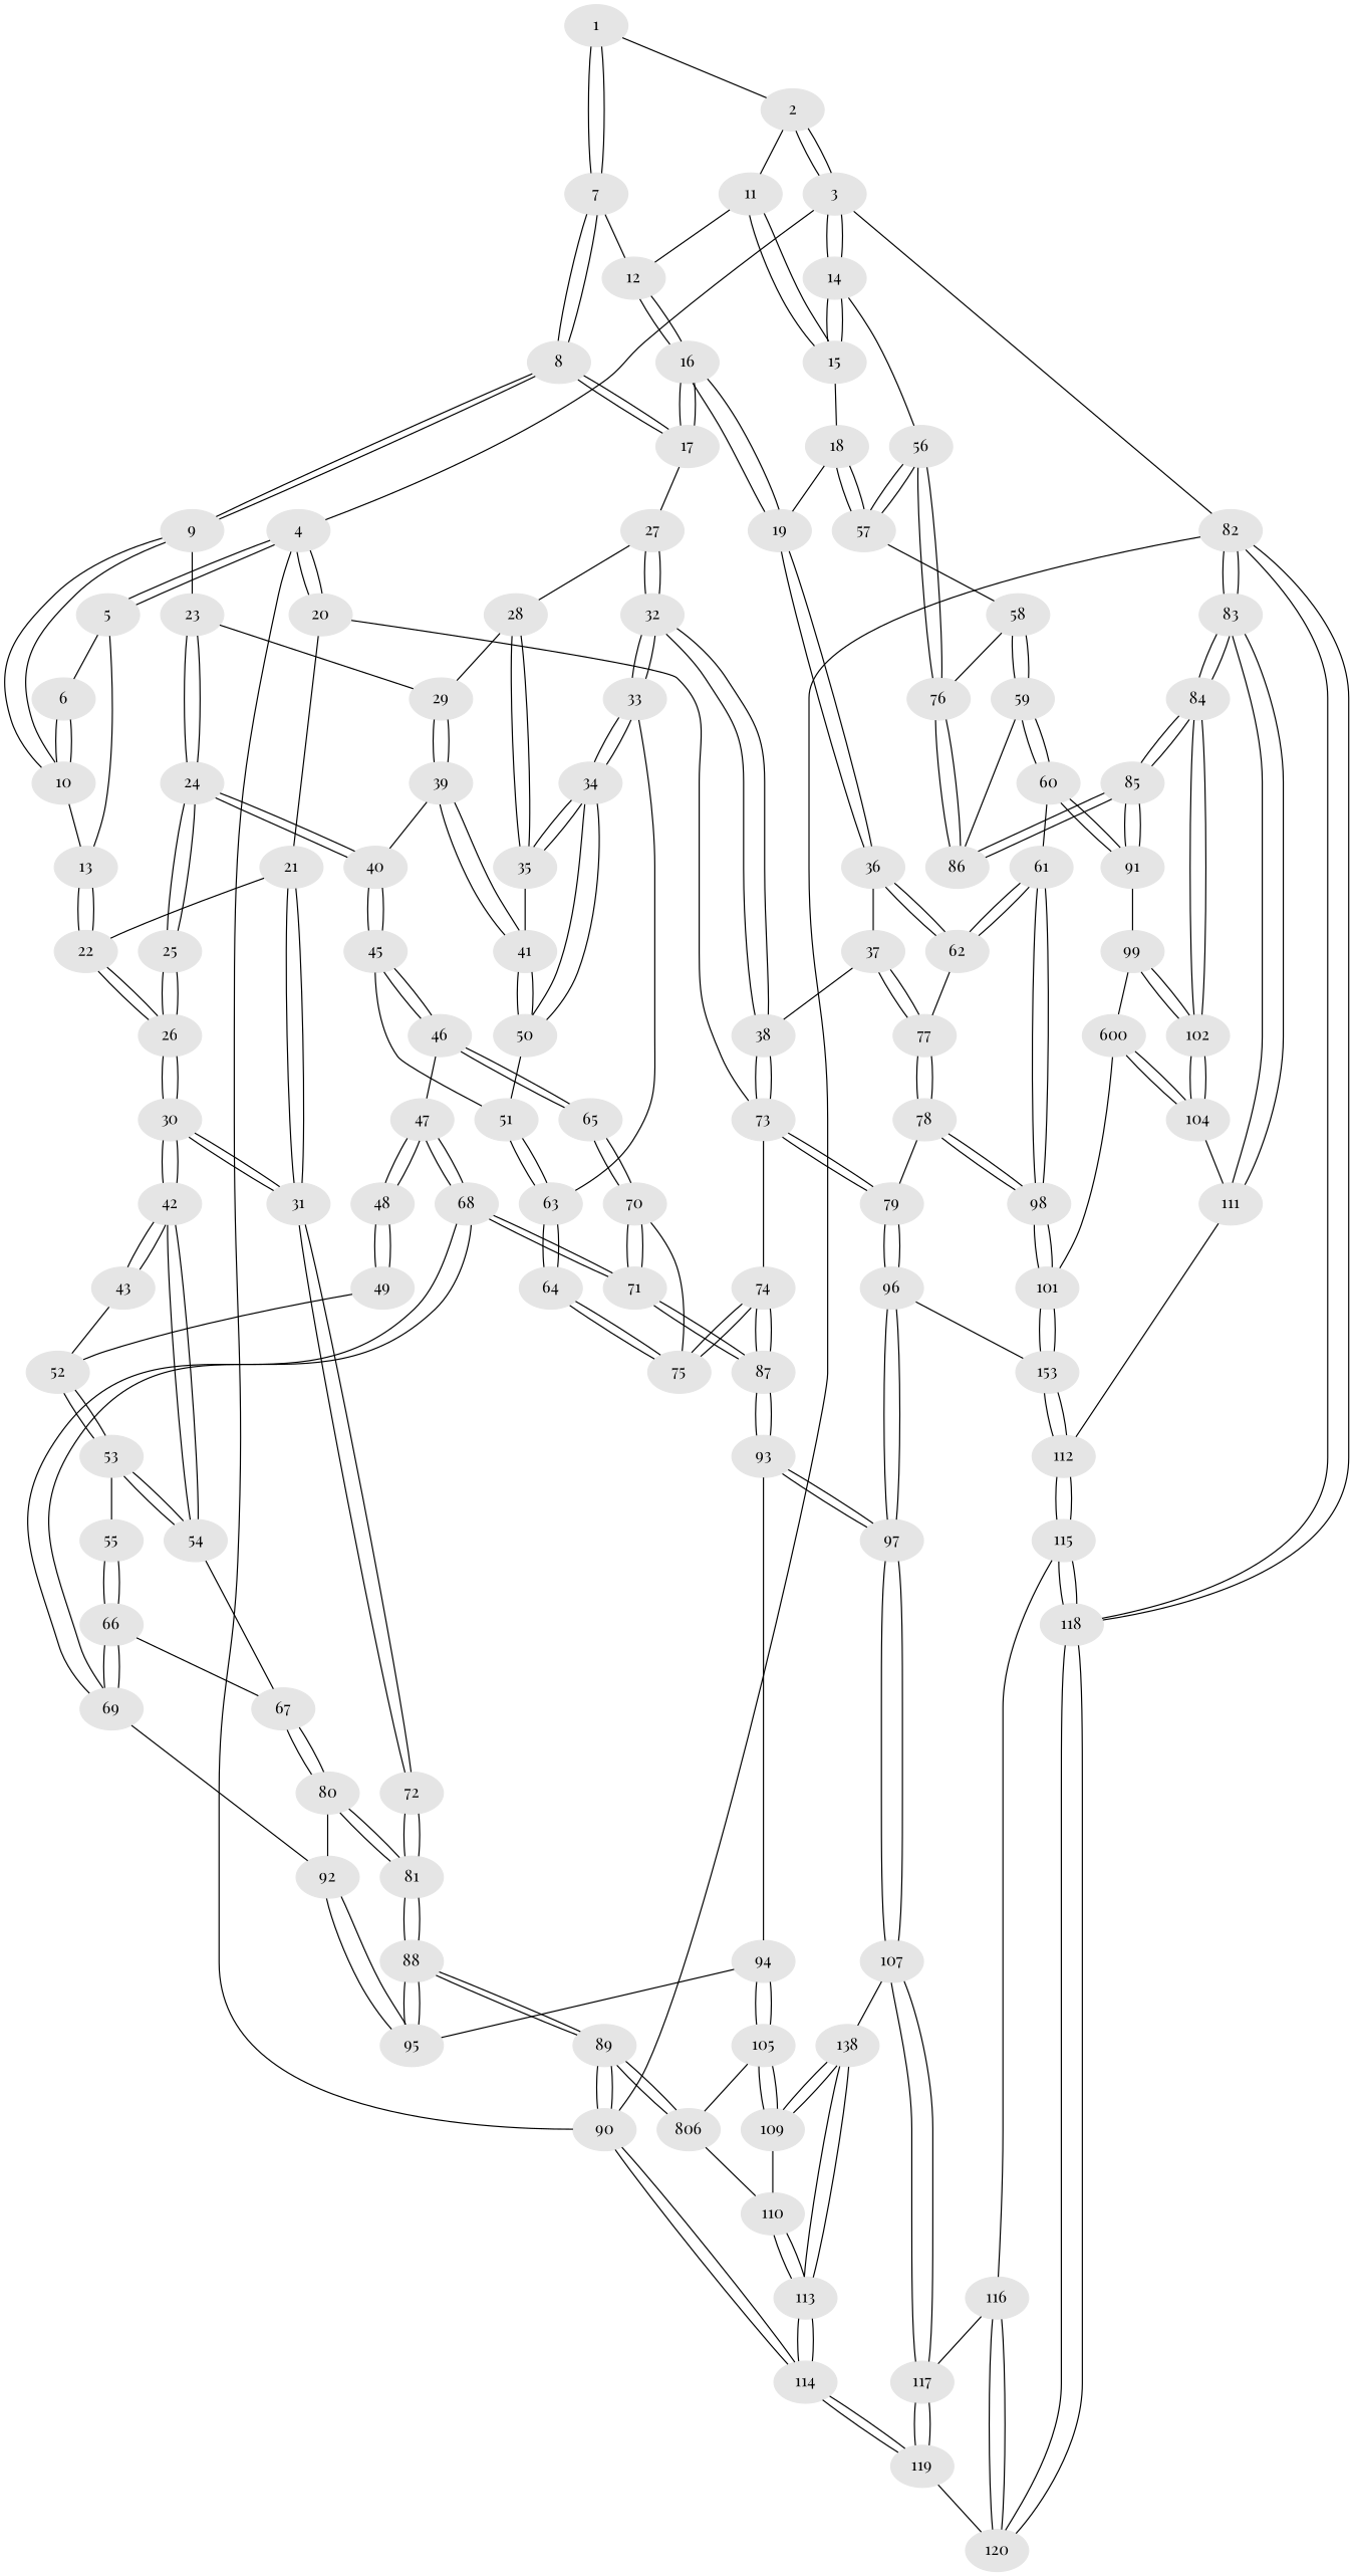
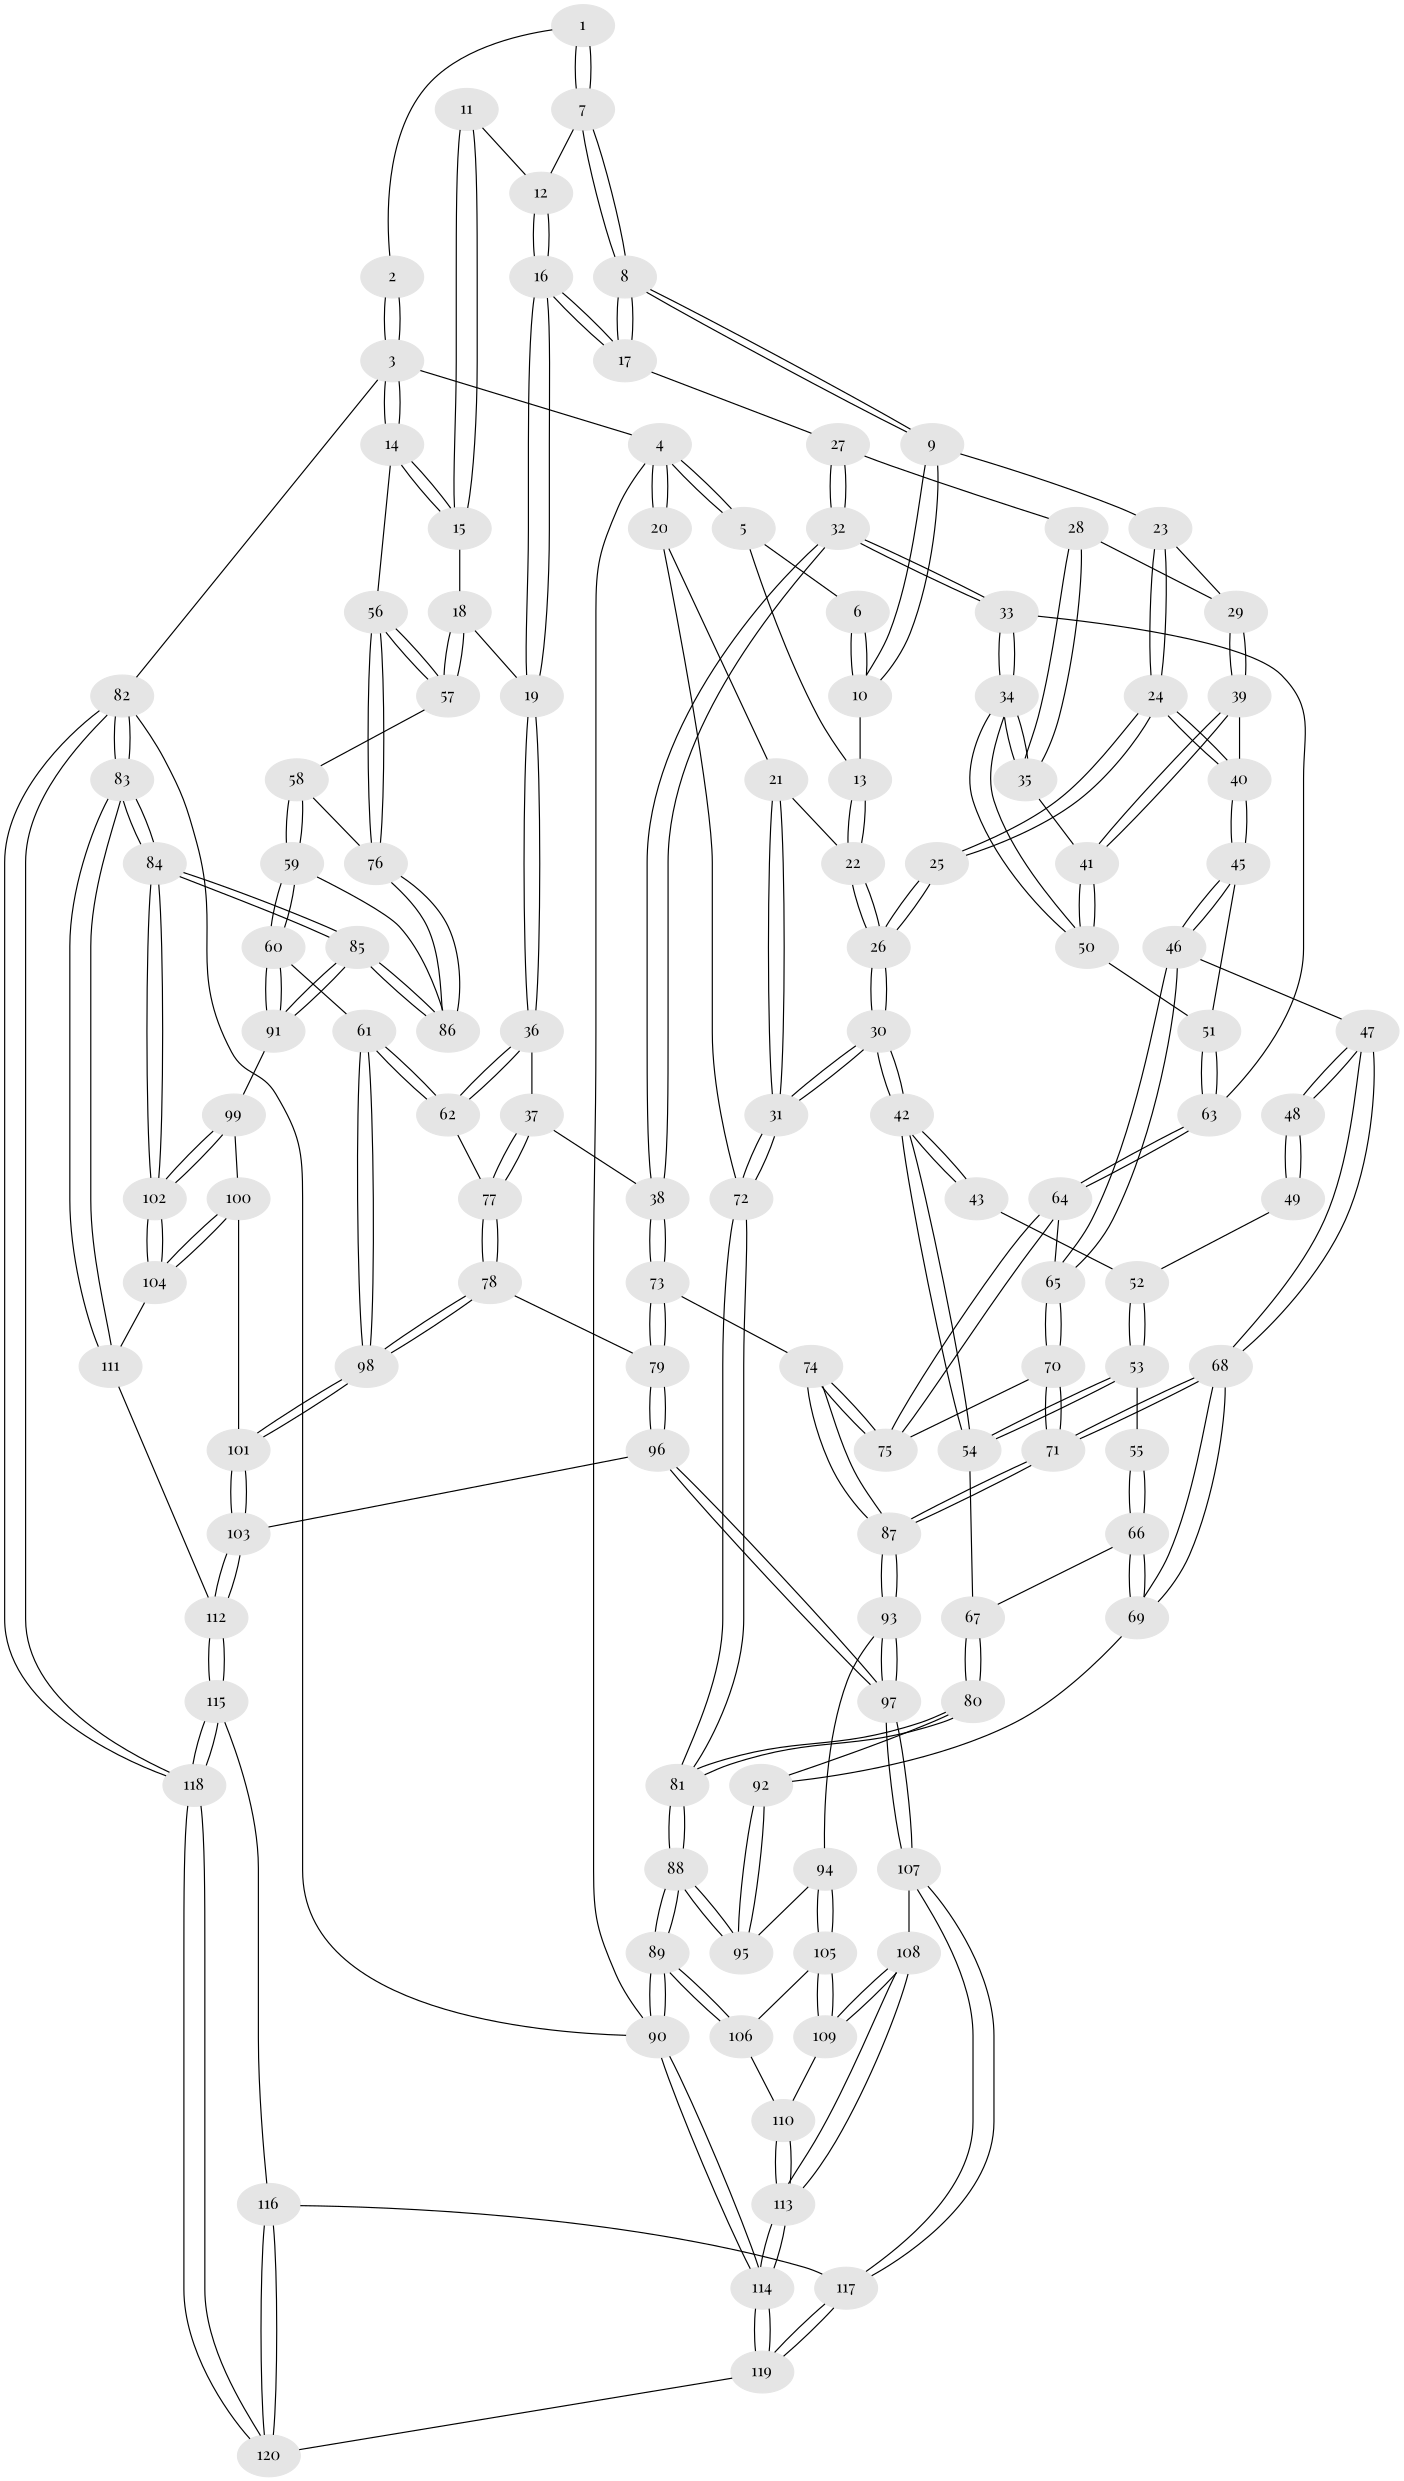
  graph {
    fontname="Playfair Display"
    node [color=gray90 fontname="Playfair Display" style=filled]
    edge [fontname="Playfair Display"]
    1
    2
    7
    3
    11
    8
    12
    4
    14
    82
    15
    5
    20
    90
    56
    83
    118
    6
    13
    21
    72
    114
    10
    22
    9
    17
    16
    23
    27
    24
    29
    18
    19
    26
    57
    76
    36
    28
    32
    58
    37
    62
    31
    81
    30
    25
    40
    39
    45
    42
    35
    33
    38
    41
    43
    54
    34
    63
    73
    50
    64
    51
    77
    78
    74
    79
    46
    52
    67
    53
    49
    47
    65
    48
    68
    70
    69
    71
    55
    66
    80
    86
    59
    60
    61
    91
    98
    99
    101
    75
    92
    87
    95
    93
    88
    96
    97
-   103 [label=153]
+   103
    89
    84
    111
    120
    85
    102
    112
    104
    94
-   106 [label=806]
+   106
    110
    119
-   100 [label=600]
+   100
    105
    107
    109
-   108 [label=138]
+   108
    117
    115
    113
    116
    1 -- 2
    1 -- 7
    1 -- 7
    2 -- 3
    2 -- 3
-   2 -- 11
    7 -- 8
    7 -- 8
    7 -- 12
    3 -- 4
    3 -- 14
    3 -- 14
    3 -- 82
    11 -- 12
    11 -- 15
    11 -- 15
    8 -- 9
    8 -- 9
    8 -- 17
    8 -- 17
    12 -- 16
    12 -- 16
    4 -- 5
    4 -- 5
    4 -- 20
    4 -- 20
    4 -- 90
    14 -- 15
    14 -- 15
    14 -- 56
    82 -- 90
    82 -- 83
    82 -- 83
    82 -- 118
    82 -- 118
    15 -- 18
    5 -- 6
    5 -- 13
    20 -- 21
-   20 -- 73
+   20 -- 72
    90 -- 114
    90 -- 114
    56 -- 57
    56 -- 57
    56 -- 76
    56 -- 76
    83 -- 84
    83 -- 84
    83 -- 111
    83 -- 111
    118 -- 120
    118 -- 120
    6 -- 10
    6 -- 10
    13 -- 22
    13 -- 22
    21 -- 22
    21 -- 31
    21 -- 31
    72 -- 81
    72 -- 81
    114 -- 119
    114 -- 119
    10 -- 13
    22 -- 26
    22 -- 26
    9 -- 10
    9 -- 10
    9 -- 23
    17 -- 27
    16 -- 17
    16 -- 17
    16 -- 19
    16 -- 19
    23 -- 24
    23 -- 24
    23 -- 29
    27 -- 28
    27 -- 32
    27 -- 32
    24 -- 25
    24 -- 25
    24 -- 40
    24 -- 40
    29 -- 39
    29 -- 39
    18 -- 19
    18 -- 57
    18 -- 57
    19 -- 36
    19 -- 36
    26 -- 30
    26 -- 30
    57 -- 58
    76 -- 86
    76 -- 86
    36 -- 37
    36 -- 62
    36 -- 62
    28 -- 29
    28 -- 35
    28 -- 35
    32 -- 33
    32 -- 33
    32 -- 38
    32 -- 38
    58 -- 76
    58 -- 59
    58 -- 59
    37 -- 38
    37 -- 77
    37 -- 77
    62 -- 77
    31 -- 72
    31 -- 72
    81 -- 88
    81 -- 88
    30 -- 31
    30 -- 31
    30 -- 42
    30 -- 42
    25 -- 26
    25 -- 26
    40 -- 45
    40 -- 45
    39 -- 40
    39 -- 41
    39 -- 41
    45 -- 51
    45 -- 46
    45 -- 46
    42 -- 43
    42 -- 43
    42 -- 54
    42 -- 54
    35 -- 41
    33 -- 34
    33 -- 34
    33 -- 63
    38 -- 73
    38 -- 73
    41 -- 50
    41 -- 50
    43 -- 52
    54 -- 67
    34 -- 35
    34 -- 35
    34 -- 50
    34 -- 50
    63 -- 64
    63 -- 64
    73 -- 74
    73 -- 79
    73 -- 79
    50 -- 51
+   64 -- 65
    64 -- 75
    64 -- 75
    51 -- 63
    51 -- 63
    77 -- 78
    77 -- 78
    78 -- 79
    78 -- 98
    78 -- 98
    74 -- 75
    74 -- 75
    74 -- 87
    74 -- 87
    79 -- 96
    79 -- 96
    46 -- 47
    46 -- 65
    46 -- 65
    52 -- 53
    52 -- 53
    67 -- 80
    67 -- 80
    53 -- 54
    53 -- 54
    53 -- 55
    49 -- 52
    47 -- 48
    47 -- 48
    47 -- 68
    47 -- 68
    65 -- 70
    65 -- 70
    48 -- 49
    48 -- 49
    68 -- 69
    68 -- 69
    68 -- 71
    68 -- 71
    70 -- 71
    70 -- 71
    70 -- 75
    69 -- 92
    71 -- 87
    71 -- 87
    55 -- 66
    55 -- 66
    66 -- 67
    66 -- 69
    66 -- 69
    80 -- 81
    80 -- 81
    80 -- 92
    59 -- 86
    59 -- 60
    59 -- 60
    60 -- 61
    60 -- 91
    60 -- 91
    61 -- 62
    61 -- 62
    61 -- 98
    61 -- 98
    91 -- 99
    98 -- 101
    98 -- 101
    99 -- 102
    99 -- 102
    99 -- 100
    101 -- 103
    101 -- 103
    92 -- 95
    92 -- 95
    87 -- 93
    87 -- 93
    93 -- 97
    93 -- 97
    93 -- 94
    88 -- 95
    88 -- 95
    88 -- 89
    88 -- 89
    96 -- 97
    96 -- 97
    96 -- 103
    97 -- 107
    97 -- 107
    103 -- 112
    103 -- 112
    89 -- 90
    89 -- 90
    89 -- 106
    89 -- 106
    84 -- 85
    84 -- 85
    84 -- 102
    84 -- 102
    111 -- 112
    85 -- 86
    85 -- 86
    85 -- 91
    85 -- 91
    102 -- 104
    102 -- 104
    112 -- 115
    112 -- 115
    104 -- 111
    94 -- 95
    94 -- 105
    94 -- 105
    106 -- 110
    110 -- 113
    110 -- 113
    119 -- 120
    100 -- 101
    100 -- 104
    100 -- 104
    105 -- 106
    105 -- 109
    105 -- 109
    107 -- 108
    107 -- 117
    107 -- 117
    109 -- 110
    108 -- 109
    108 -- 109
    108 -- 113
    108 -- 113
    117 -- 119
    117 -- 119
    115 -- 118
    115 -- 118
    115 -- 116
    113 -- 114
    113 -- 114
    116 -- 120
    116 -- 120
    116 -- 117
  }
